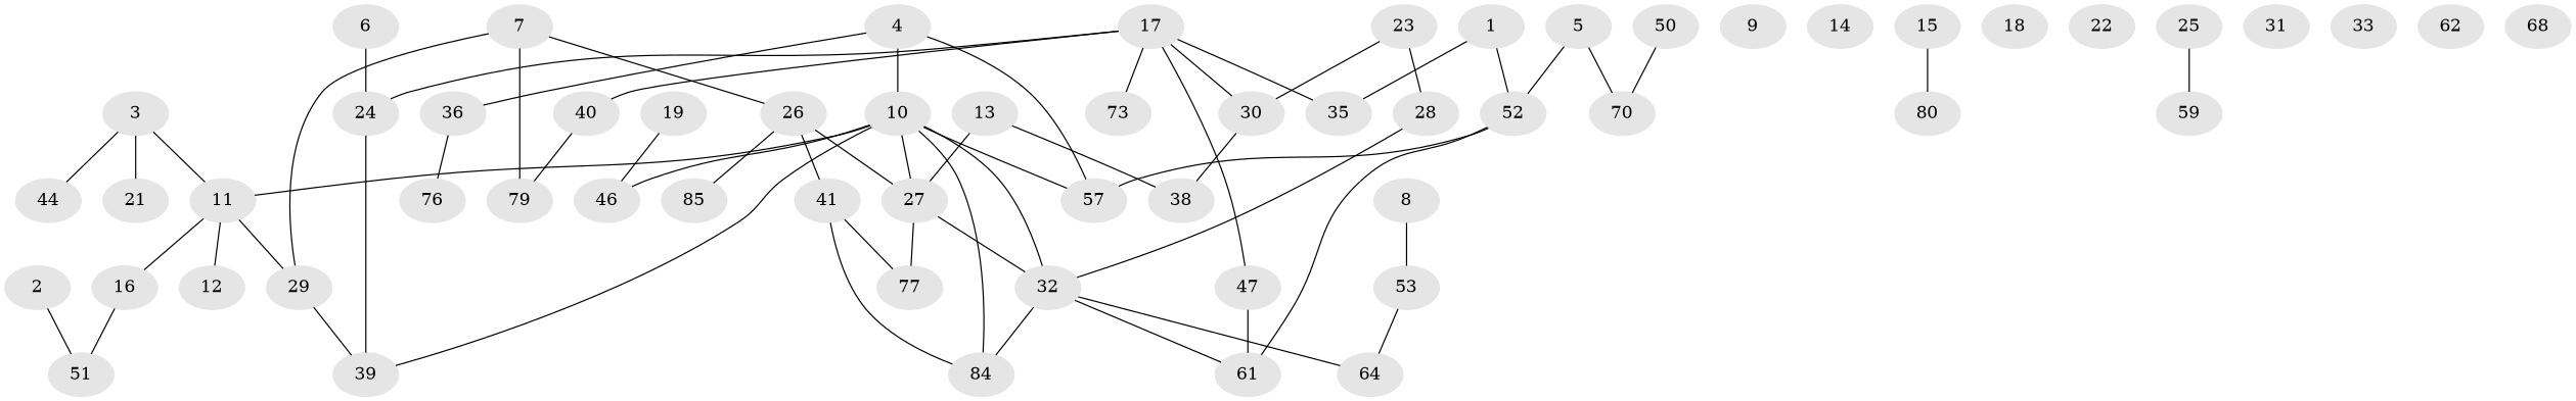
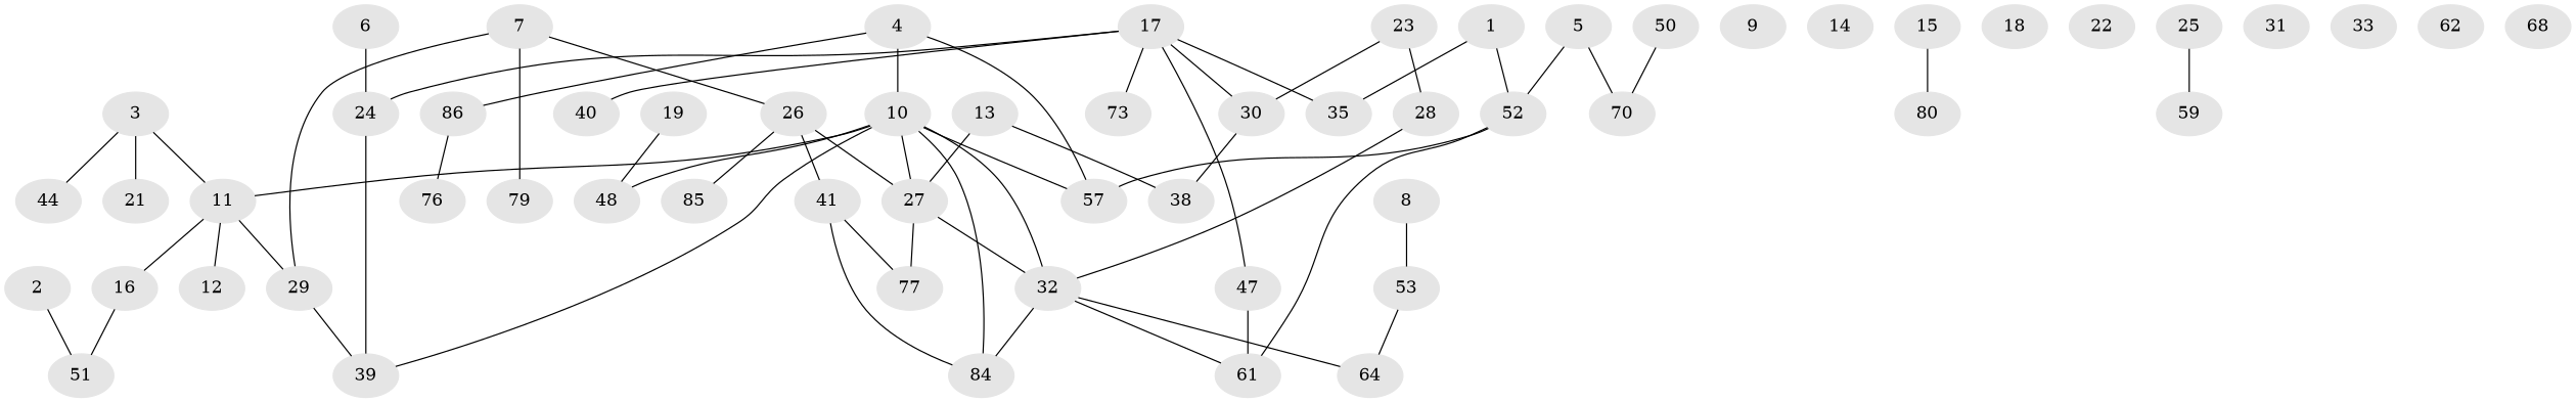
  graph {
    node [color=gray90 style=filled]
    1 [super="+71"]
    35 [super="+82"]
    52 [super="+67"]
    57 [super="+72"]
    61 [super="+63"]
    2 [super="+69"]
    51 [super="+75"]
    3 [super="+20"]
    11 [super="+45"]
    21
    44
    29 [super="+37"]
    12
    16
    4 [super="+66"]
    10 [super="+34"]
-   36 [super="+81"]
+   36 [super="+81" label=86]
    27 [super="+48"]
    32 [super="+74"]
    39 [super="+42"]
-   46
+   46 [label=48]
    84
    76
    5 [super="+65"]
    70
    24 [super="+55"]
    6
    7 [super="+58"]
    26 [super="+83"]
    79
    41
    85
    53 [super="+78"]
    64
    8
    9
    77
    13
    38
    14
    15
    80
    17 [super="+56"]
    30 [super="+43"]
    40
    47
    73
    18 [super="+54"]
    19
    22
    23 [super="+49"]
    28
    59 [super="+60"]
    25
    31
    33
    50
    62
    68
    1 -- 35
    1 -- 52
    52 -- 57
    52 -- 61
    2 -- 51
    3 -- 11
    3 -- 21
    3 -- 44
    11 -- 29
    11 -- 12
    11 -- 16
    29 -- 39
    16 -- 51
    4 -- 57
    4 -- 10
    4 -- 36
    10 -- 57
    10 -- 11
    10 -- 27
    10 -- 32 [weight=2]
    10 -- 39
    10 -- 46
    10 -- 84
    36 -- 76
    27 -- 32
    27 -- 77
    32 -- 61
    32 -- 84
    32 -- 64
    5 -- 52
    5 -- 70
    24 -- 39
    6 -- 24
    7 -- 29
    7 -- 26
    7 -- 79
    26 -- 27
    26 -- 41
    26 -- 85
    41 -- 84
    41 -- 77
    53 -- 64
    8 -- 53
    13 -- 27
    13 -- 38
    15 -- 80
    17 -- 35
    17 -- 24
    17 -- 30
    17 -- 40
    17 -- 47
    17 -- 73
    30 -- 38
-   40 -- 79
    47 -- 61
    19 -- 46
    23 -- 30
    23 -- 28 [weight=2]
    28 -- 32
    25 -- 59
    50 -- 70
  }
